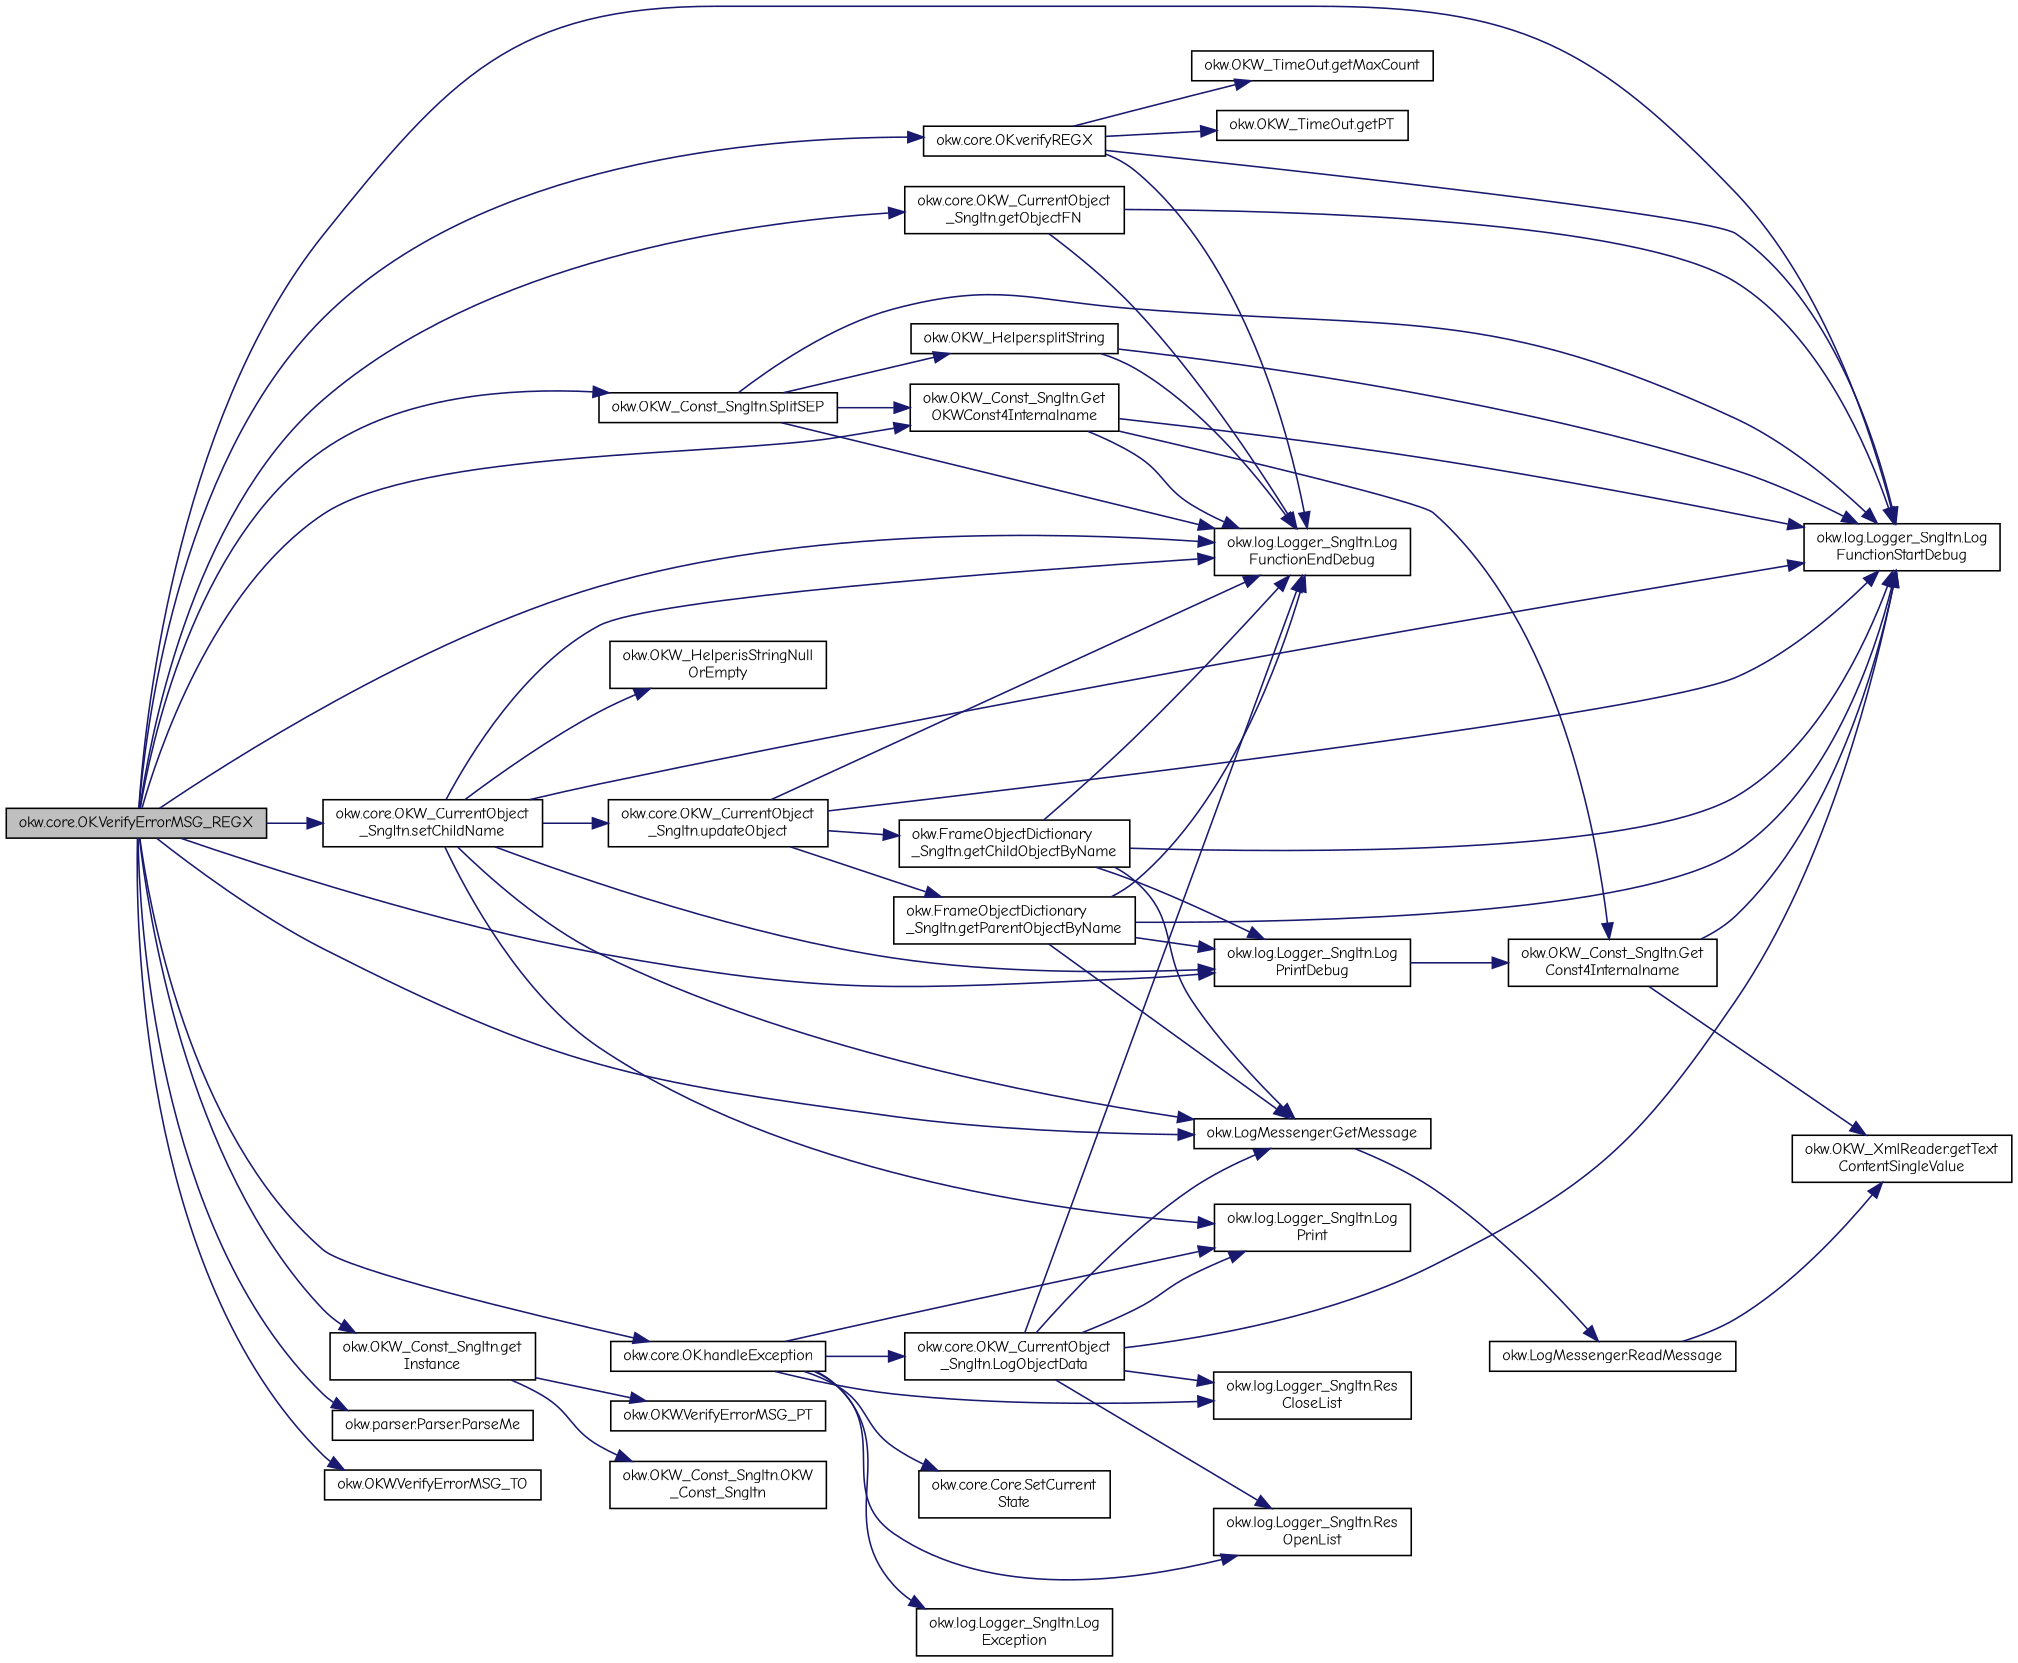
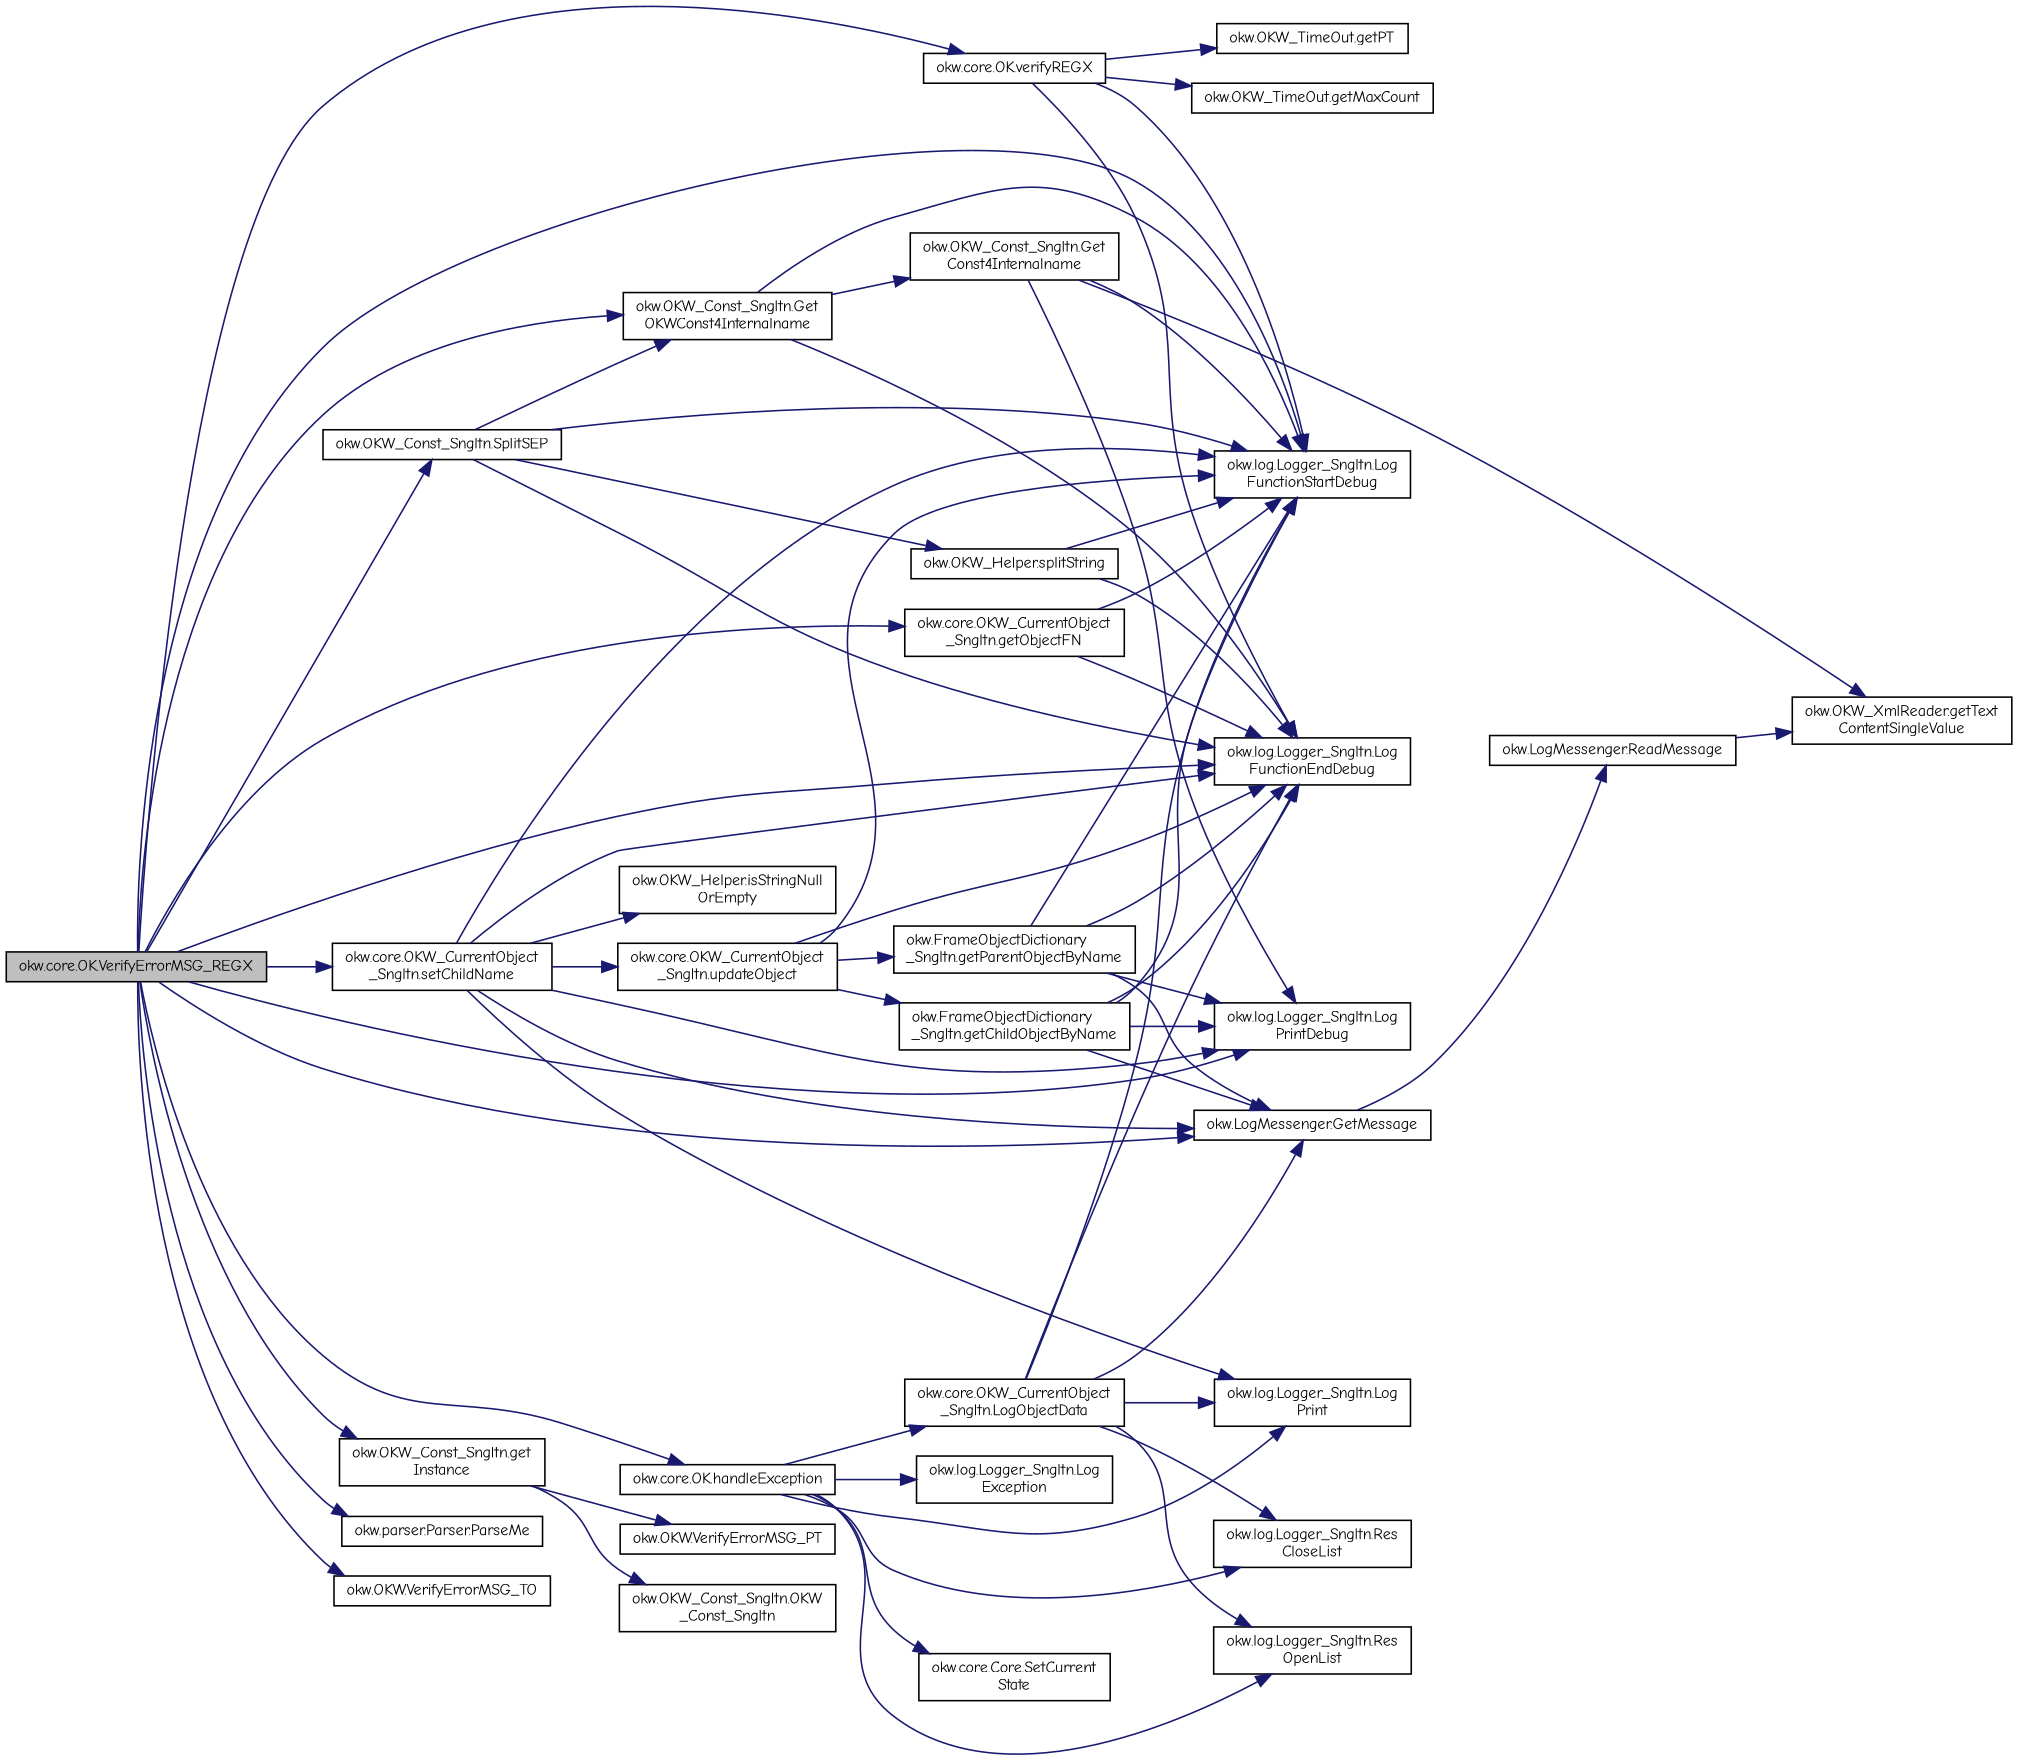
  digraph {
    fontname="Comic Neue"
    rankdir=LR
    node [color=black fillcolor=white fontname="Comic Neue" fontsize=10 shape=record style=filled]
    edge [color=midnightblue fontname="Comic Neue" fontsize=10 labelfontname=Helvetica labelfontsize=10 style=solid]
    n1 [fillcolor=grey75 fontcolor=black height=0.2 label="okw.core.OK.VerifyErrorMSG_REGX" width=0.4]
    n2 [height=0.2 label="okw.log.Logger_Sngltn.Log\lFunctionStartDebug" width=0.4]
    n3 [height=0.2 label="okw.OKW_Const_Sngltn.get\lInstance" width=0.4]
    n4 [height=0.2 label="okw.OKW_Const_Sngltn.Get\lOKWConst4Internalname" width=0.4]
    n5 [height=0.2 label="okw.log.Logger_Sngltn.Log\lPrintDebug" width=0.4]
    n6 [height=0.2 label="okw.log.Logger_Sngltn.Log\lFunctionEndDebug" width=0.4]
    n7 [height=0.2 label="okw.LogMessenger.GetMessage" width=0.4]
    n8 [height=0.2 label="okw.OKW_Const_Sngltn.SplitSEP" width=0.4]
    n9 [height=0.2 label="okw.parser.Parser.ParseMe" width=0.4]
    n10 [height=0.2 label="okw.core.OKW_CurrentObject\l_Sngltn.setChildName" width=0.4]
    n11 [height=0.2 label="okw.core.OKW_CurrentObject\l_Sngltn.getObjectFN" width=0.4]
    n12 [height=0.2 label="okw.OKW.VerifyErrorMSG_TO" width=0.4]
    n13 [height=0.2 label="okw.core.OK.verifyREGX" width=0.4]
    n14 [height=0.2 label="okw.core.OK.handleException" width=0.4]
    n15 [height=0.2 label="okw.OKW.VerifyErrorMSG_PT" width=0.4]
    n16 [height=0.2 label="okw.OKW_Const_Sngltn.OKW\l_Const_Sngltn" width=0.4]
    n17 [height=0.2 label="okw.OKW_Const_Sngltn.Get\lConst4Internalname" width=0.4]
    n18 [height=0.2 label="okw.LogMessenger.ReadMessage" width=0.4]
    n19 [height=0.2 label="okw.OKW_Helper.splitString" width=0.4]
    n20 [height=0.2 label="okw.OKW_Helper.isStringNull\lOrEmpty" width=0.4]
    n21 [height=0.2 label="okw.log.Logger_Sngltn.Log\lPrint" width=0.4]
    n22 [height=0.2 label="okw.core.OKW_CurrentObject\l_Sngltn.updateObject" width=0.4]
    n23 [height=0.2 label="okw.OKW_TimeOut.getMaxCount" width=0.4]
    n24 [height=0.2 label="okw.OKW_TimeOut.getPT" width=0.4]
    n25 [height=0.2 label="okw.log.Logger_Sngltn.Log\lException" width=0.4]
    n26 [height=0.2 label="okw.log.Logger_Sngltn.Res\lOpenList" width=0.4]
    n27 [height=0.2 label="okw.log.Logger_Sngltn.Res\lCloseList" width=0.4]
    n28 [height=0.2 label="okw.core.OKW_CurrentObject\l_Sngltn.LogObjectData" width=0.4]
    n29 [height=0.2 label="okw.core.Core.SetCurrent\lState" width=0.4]
    n30 [height=0.2 label="okw.OKW_XmlReader.getText\lContentSingleValue" width=0.4]
    n31 [height=0.2 label="okw.FrameObjectDictionary\l_Sngltn.getParentObjectByName" width=0.4]
    n32 [height=0.2 label="okw.FrameObjectDictionary\l_Sngltn.getChildObjectByName" width=0.4]
    n1 -> n2
    n1 -> n3
    n1 -> n4
    n1 -> n5
    n1 -> n6
    n1 -> n7
    n1 -> n8
    n1 -> n9
    n1 -> n10
    n1 -> n11
    n1 -> n12
    n1 -> n13
    n1 -> n14
    n3 -> n15
    n3 -> n16
    n4 -> n2
    n4 -> n6
    n4 -> n17
    n7 -> n18
    n8 -> n2
    n8 -> n4
    n8 -> n6
    n8 -> n19
    n10 -> n2
    n10 -> n5
    n10 -> n6
    n10 -> n7
    n10 -> n20
    n10 -> n21
    n10 -> n22
    n11 -> n2
    n11 -> n6
    n13 -> n2
    n13 -> n6
    n13 -> n23
    n13 -> n24
    n14 -> n21
    n14 -> n25
    n14 -> n26
    n14 -> n27
    n14 -> n28
    n14 -> n29
    n17 -> n2
-   n5 -> n17
+   n17 -> n5
    n17 -> n30
    n18 -> n30
    n19 -> n2
    n19 -> n6
    n22 -> n2
    n22 -> n6
    n22 -> n31
    n22 -> n32
    n28 -> n2
    n28 -> n6
    n28 -> n7
    n28 -> n21
    n28 -> n26
    n28 -> n27
    n31 -> n2
    n31 -> n5
    n31 -> n6
    n31 -> n7
    n32 -> n2
    n32 -> n5
    n32 -> n6
    n32 -> n7
  }
